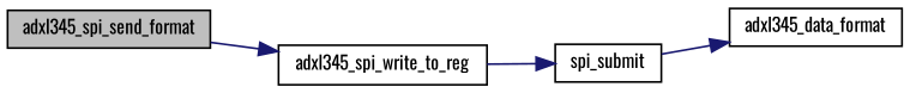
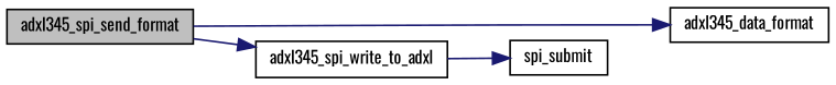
  digraph {
    fontname=Oswald
    rankdir=LR
    node [color=black fillcolor=white fontname=Oswald fontsize=10 shape=record style=filled]
    edge [color=midnightblue fontname=Oswald fontsize=10 labelfontname=FreeSans labelfontsize=10 style=solid]
    n1 [fillcolor=grey75 fontcolor=black height=0.2 label=adxl345_spi_send_format width=0.4]
    n2 [height=0.2 label=adxl345_data_format width=0.4]
-   n3 [height=0.2 label=adxl345_spi_write_to_reg width=0.4]
+   n3 [height=0.2 label=adxl345_spi_write_to_adxl width=0.4]
    n4 [height=0.2 label=spi_submit width=0.4]
-   n4 -> n2
+   n1 -> n2
    n1 -> n3
    n3 -> n4
  }
